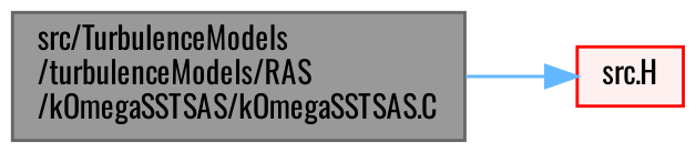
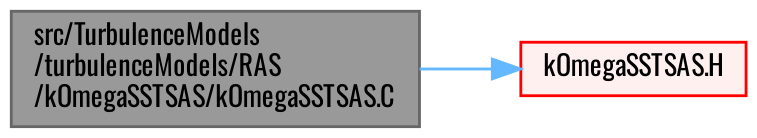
  digraph {
    rankdir=LR
    fontname=Oswald
    node [fontname=Oswald fontsize=10 shape=box style=filled]
    n1 [color=gray40 fillcolor=grey60 fontcolor=black height=0.2 label="src/TurbulenceModels\l/turbulenceModels/RAS\l/kOmegaSSTSAS/kOmegaSSTSAS.C" width=0.4]
-   n2 [color=red fillcolor="#FFF0F0" height=0.2 label="src.H" width=0.4]
+   n2 [color=red fillcolor="#FFF0F0" height=0.2 label="kOmegaSSTSAS.H" width=0.4]
    n1 -> n2 [color=steelblue1 fontname=Oswald fontsize=10 labelfontname=Helvetica labelfontsize=10 style=solid]
  }
